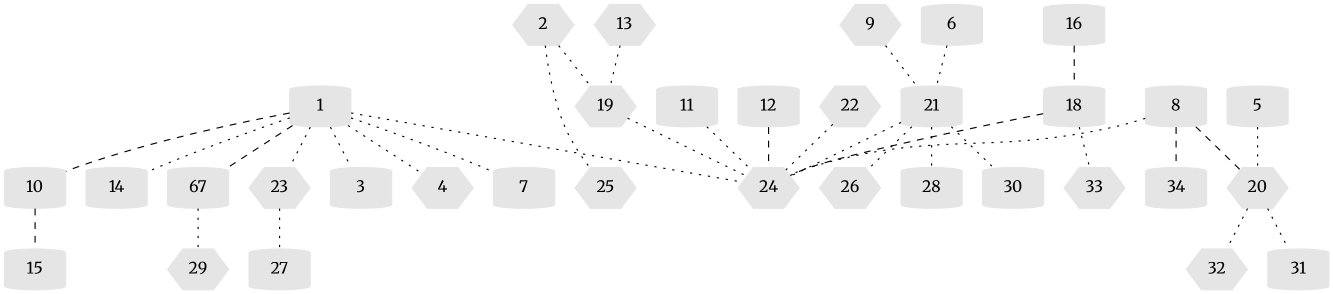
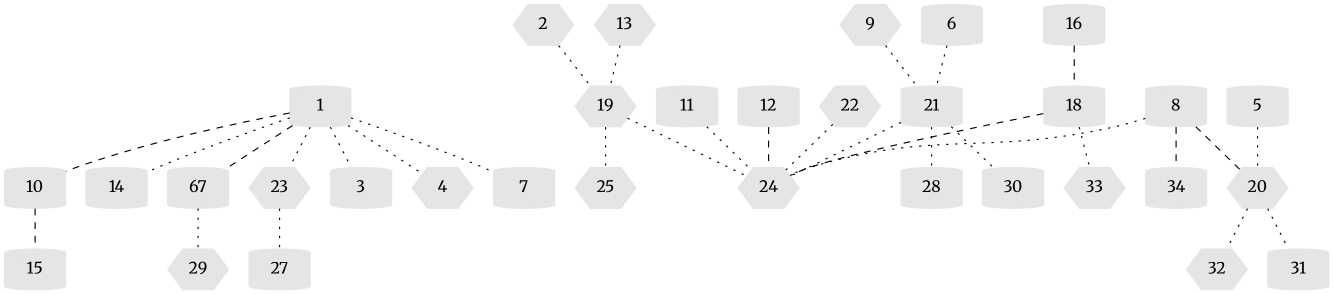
  graph {
    fontname=Merriweather
    node [color=gray90 fontname=Merriweather shape=cylinder style=filled]
    edge [fontname=Merriweather style=dotted weight=1.0]
    1
    3
    4 [shape=hexagon]
    7
    10
    14
    n7 [label=67]
    23 [shape=hexagon]
    24 [shape=hexagon]
    15
    29 [shape=hexagon]
    27
    2 [shape=hexagon]
    19 [shape=hexagon]
    25 [shape=hexagon]
    20 [shape=hexagon]
    5
    31
    32 [shape=hexagon]
    6
    21
-   26 [shape=hexagon]
    28
    30
    8
    34
    9 [shape=hexagon]
    11
    12
    13 [shape=hexagon]
    16
    18
    33 [shape=hexagon]
    22 [shape=hexagon]
    1 -- 3
    1 -- 4
    1 -- 7
    1 -- 10 [style=dashed]
    1 -- 14
    1 -- n7 [style=dashed]
    1 -- 23
-   1 -- 24
    10 -- 15 [style=dashed]
    n7 -- 29
    23 -- 27
    2 -- 19
    19 -- 24
-   2 -- 25
+   19 -- 25
    20 -- 31
    20 -- 32
    5 -- 20
    6 -- 21
    21 -- 24
-   21 -- 26
    21 -- 28
    21 -- 30
    8 -- 24
    8 -- 20 [style=dashed]
    8 -- 34 [style=dashed]
    9 -- 21
    11 -- 24
    12 -- 24 [style=dashed]
    13 -- 19
    16 -- 18 [style=dashed]
    18 -- 24 [style=dashed]
    18 -- 33
    22 -- 24
  }
